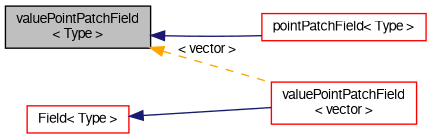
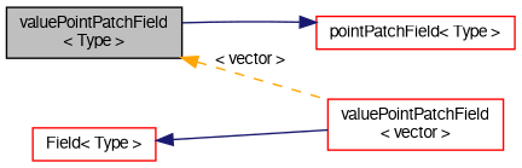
  digraph {
    rankdir=LR
    node [color=red fontname=FreeSans fontsize=10 shape=record]
    edge [color=midnightblue dir=back fontname=FreeSans fontsize=10 labelfontname=FreeSans labelfontsize=10 style=solid]
    n1 [color=black fillcolor=grey75 fontcolor=black height=0.2 label="valuePointPatchField\l\< Type \>" style=filled width=0.4]
    n2 [height=0.2 label="valuePointPatchField\l\< vector \>" width=0.4]
    n3 [height=0.2 label="pointPatchField\< Type \>" width=0.4]
    n4 [height=0.2 label="Field\< Type \>" width=0.4]
    n1 -> n2 [color=orange label=" \< vector \>" style=dashed]
-   n1 -> n3
+   n3 -> n1
    n4 -> n2
  }
